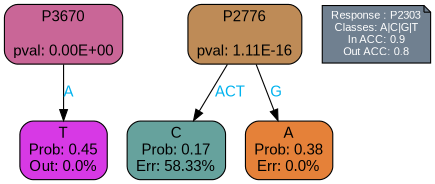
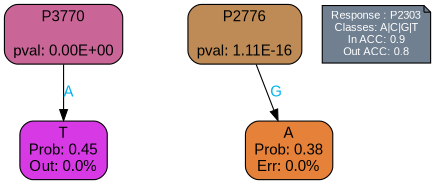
  digraph {
    fontname="Liberation Sans"
    ranksep=equally
    splines=polylines
    node [color=black fontname="Liberation Sans" shape=box style="filled, rounded"]
    edge [fontcolor=deepskyblue2 fontname="Liberation Sans"]
    n1 [fillcolor="#d739e5" label="T\nProb: 0.45\nOut: 0.0%"]
-   n2 [fillcolor="#66a29d" label="C\nProb: 0.17\nErr: 58.33%"]
    n3 [fillcolor="#e58139" label="A\nProb: 0.38\nErr: 0.0%"]
    n4 [align=left fillcolor=slategray fontcolor=white fontsize=10 label="Response : P2303\nClasses: A|C|G|T\nIn ACC: 0.9\nOut ACC: 0.8\n" shape=note style=filled]
-   n5 [fillcolor="#c96697" label="P3670\n\npval: 0.00E+00"]
+   n5 [fillcolor="#c96697" label="P3770\n\npval: 0.00E+00"]
    n6 [fillcolor="#be8b57" label="P2776\n\npval: 1.11E-16"]
    subgraph sub_1 {
      rank=same
      n1
-     n2
      n3
    }
    subgraph sub_2 {
      rank=same
      n4
      n5
    }
    n5 -> n1 [label=A]
-   n6 -> n2 [label=ACT]
    n6 -> n3 [label=G]
  }
